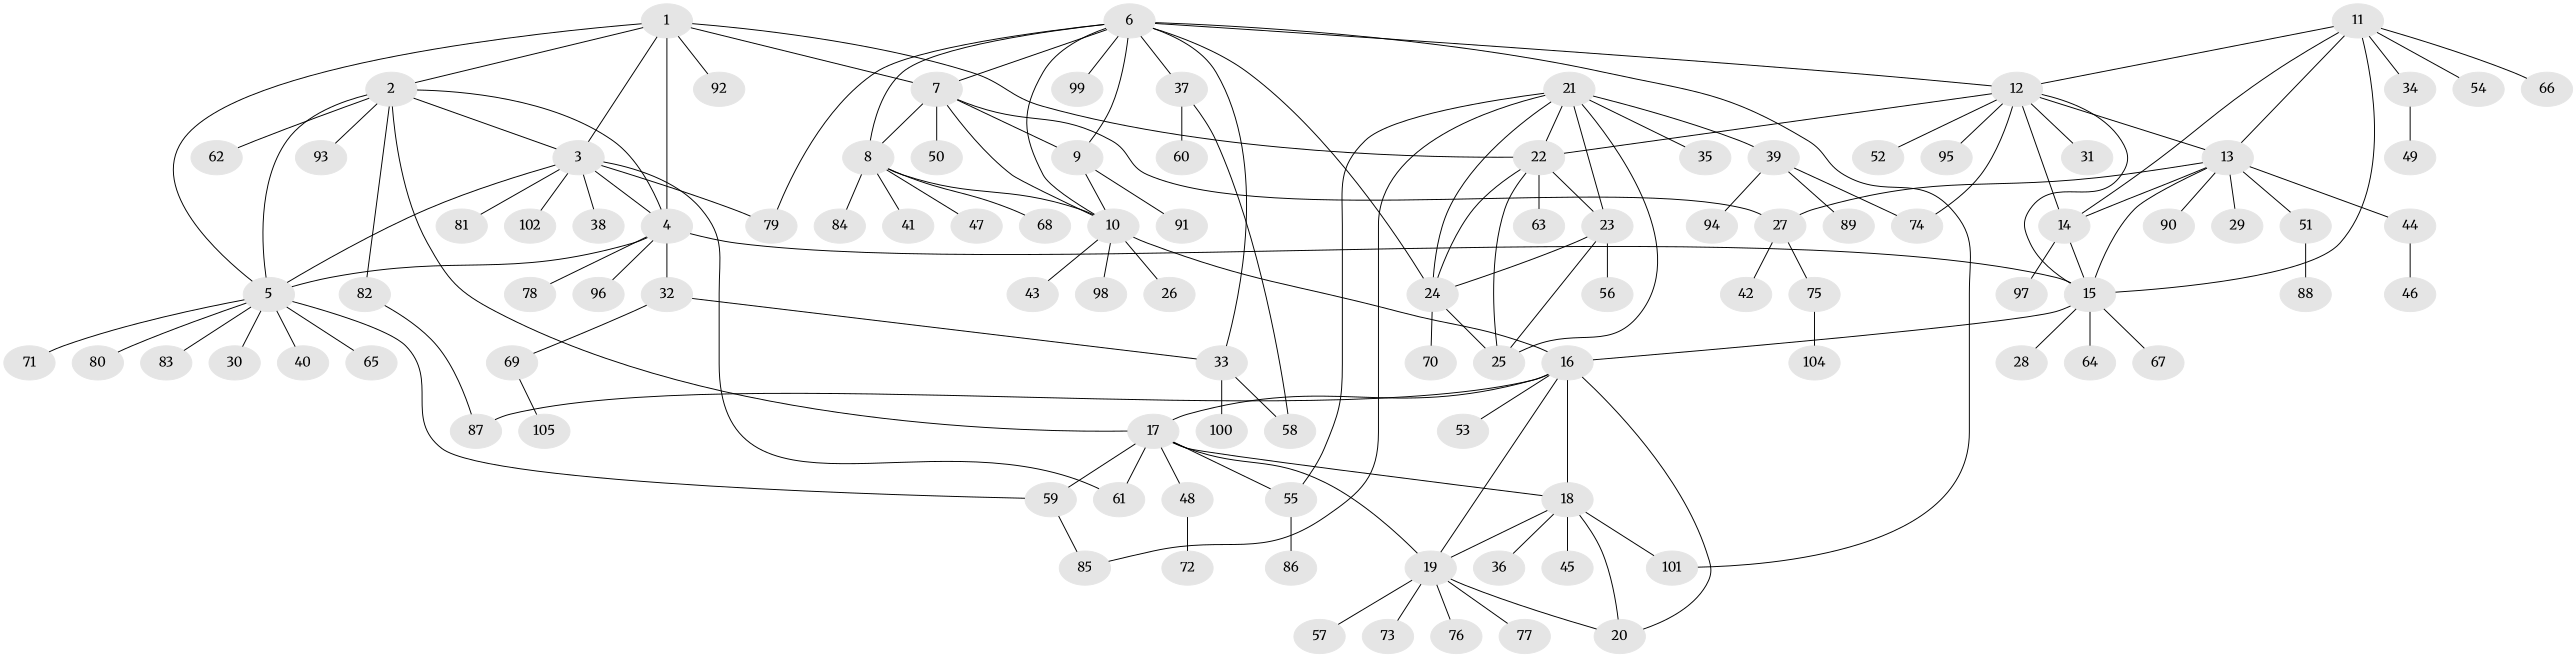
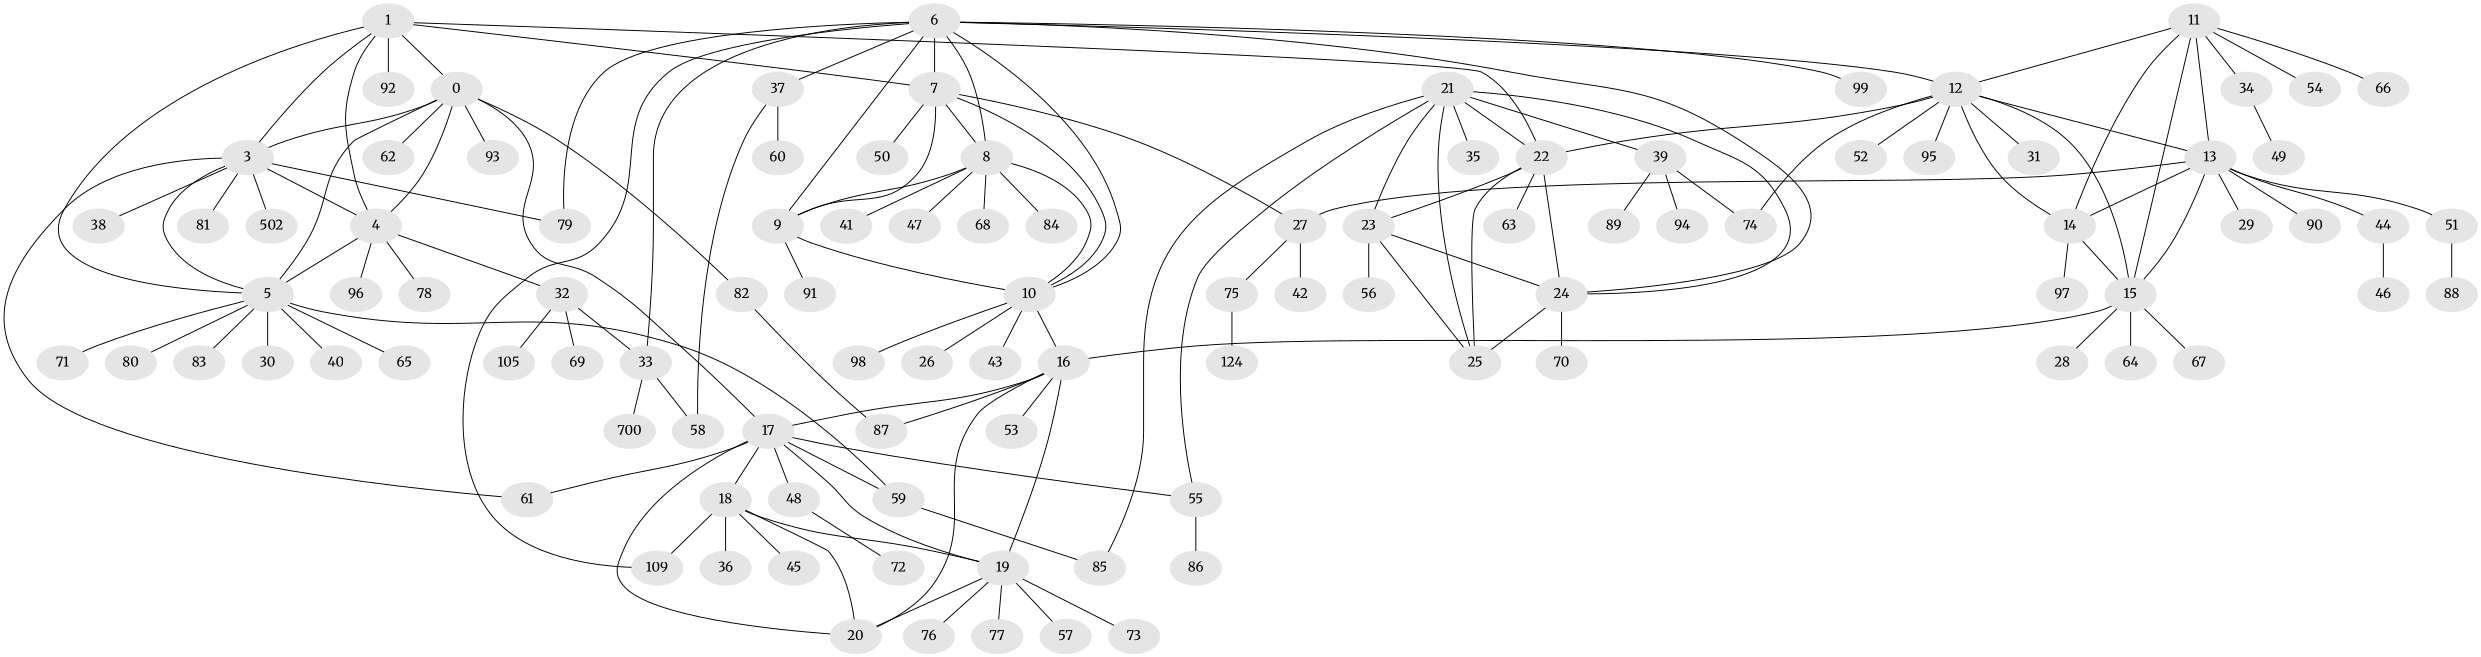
  graph {
    fontname=Merriweather
    node [color=gray90 fontname=Merriweather style=filled]
    edge [fontname=Merriweather]
    1
-   2
+   2 [label=0]
    3
    4
    5
    7
    22
    92
    17
    62
    82
    93
    38
    61
    79
    81
-   102
+   102 [label=502]
    15
    32
    78
    96
    30
    40
    59
    65
    71
    80
    83
    8
    9
    10
    27
    50
    24
    23
    25
    63
    18
    19
    20
    48
    55
    87
    16
    28
    64
    67
    33
    69
    85
    6
    12
    37
    99
-   101
+   101 [label=109]
    41
    47
    68
    84
    91
    26
    43
    98
    13
    14
    31
    52
    74
    95
    70
    58
-   100
+   100 [label=700]
    60
    42
    75
    53
    11
    34
    54
    66
    29
    44
    51
    90
    97
    49
    46
    88
    36
    45
    57
    73
    76
    77
    21
    35
    39
    72
    56
    89
    94
    86
-   104
+   104 [label=124]
    105
    1 -- 2
    1 -- 3
    1 -- 4
    1 -- 5
    1 -- 7
    1 -- 22
    1 -- 92
    2 -- 3
    2 -- 4
    2 -- 5
    2 -- 17
    2 -- 62
    2 -- 82
    2 -- 93
    3 -- 4
    3 -- 5
    3 -- 38
    3 -- 61
    3 -- 79
    3 -- 81
    3 -- 102
    4 -- 5
-   4 -- 15
    4 -- 32
    4 -- 78
    4 -- 96
    5 -- 30
    5 -- 40
    5 -- 59
    5 -- 65
    5 -- 71
    5 -- 80
    5 -- 83
    7 -- 8
    7 -- 9
    7 -- 10
    7 -- 27
    7 -- 50
    22 -- 24
    22 -- 23
    22 -- 25
    22 -- 63
    17 -- 61
    17 -- 59
    17 -- 18
    17 -- 19
+   17 -- 20
    17 -- 48
    17 -- 55
    82 -- 87
    15 -- 16
    15 -- 28
    15 -- 64
    15 -- 67
    32 -- 33
    32 -- 69
    59 -- 85
+   8 -- 9
    8 -- 10
    8 -- 41
    8 -- 47
    8 -- 68
    8 -- 84
    9 -- 10
    9 -- 91
    10 -- 16
    10 -- 26
    10 -- 43
    10 -- 98
    27 -- 42
    27 -- 75
    24 -- 25
    24 -- 70
    23 -- 24
    23 -- 25
    23 -- 56
    18 -- 19
    18 -- 20
    18 -- 101
    18 -- 36
    18 -- 45
    19 -- 20
    19 -- 57
    19 -- 73
    19 -- 76
    19 -- 77
    48 -- 72
    55 -- 86
    16 -- 17
-   16 -- 18
    16 -- 19
    16 -- 20
    16 -- 87
    16 -- 53
    33 -- 58
    33 -- 100
-   69 -- 105
+   32 -- 105
    6 -- 7
    6 -- 79
    6 -- 8
    6 -- 9
    6 -- 10
    6 -- 24
    6 -- 33
    6 -- 12
    6 -- 37
    6 -- 99
    6 -- 101
    12 -- 22
    12 -- 15
    12 -- 13
    12 -- 14
    12 -- 31
    12 -- 52
    12 -- 74
    12 -- 95
    37 -- 58
    37 -- 60
    13 -- 15
    13 -- 27
    13 -- 14
    13 -- 29
    13 -- 44
    13 -- 51
    13 -- 90
    14 -- 15
    14 -- 97
    75 -- 104
    11 -- 15
    11 -- 12
    11 -- 13
    11 -- 14
    11 -- 34
    11 -- 54
    11 -- 66
    34 -- 49
    44 -- 46
    51 -- 88
    21 -- 22
    21 -- 24
    21 -- 23
    21 -- 25
    21 -- 55
    21 -- 85
    21 -- 35
    21 -- 39
    39 -- 74
    39 -- 89
    39 -- 94
  }
